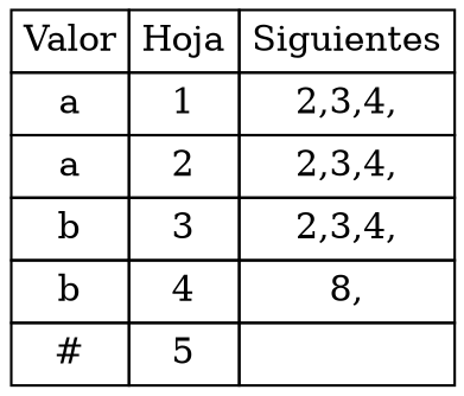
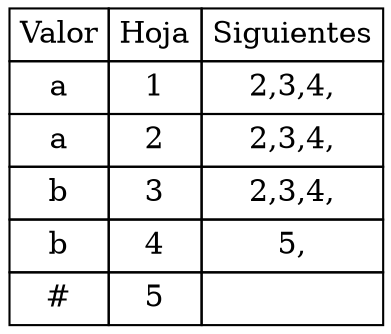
  digraph {
-   n1 [label=<  <TABLE BORDER="0" CELLBORDER="1" CELLSPACING="0" CELLPADDING="4"> <TR><TD>Valor</TD><TD>Hoja</TD><TD>Siguientes</TD></TR> <TR> <TD>a</TD><TD>1</TD><TD>2,3,4,</TD> </TR> <TR> <TD>a</TD><TD>2</TD><TD>2,3,4,</TD> </TR> <TR> <TD>b</TD><TD>3</TD><TD>2,3,4,</TD> </TR> <TR> <TD>b</TD><TD>4</TD><TD>8,</TD> </TR> <TR> <TD>#</TD><TD>5</TD><TD></TD> </TR>    </TABLE>> margin=0 shape=none]
+   n1 [label=<  <TABLE BORDER="0" CELLBORDER="1" CELLSPACING="0" CELLPADDING="4"> <TR><TD>Valor</TD><TD>Hoja</TD><TD>Siguientes</TD></TR> <TR> <TD>a</TD><TD>1</TD><TD>2,3,4,</TD> </TR> <TR> <TD>a</TD><TD>2</TD><TD>2,3,4,</TD> </TR> <TR> <TD>b</TD><TD>3</TD><TD>2,3,4,</TD> </TR> <TR> <TD>b</TD><TD>4</TD><TD>5,</TD> </TR> <TR> <TD>#</TD><TD>5</TD><TD></TD> </TR>    </TABLE>> margin=0 shape=none]
  }
